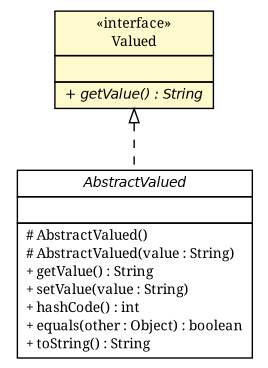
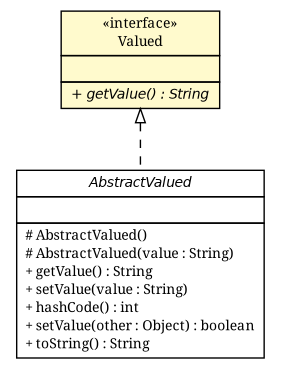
  digraph {
    nodesep=0.25
    ranksep=0.5
    fontname="Noto Serif"
    node [fontcolor=black fontname="Noto Serif" fontsize=10.0 shape=plaintext]
    n1 [label=<<table title="com.edugility.nomen.Valued" border="0" cellborder="1" cellspacing="0" cellpadding="2" port="p" bgcolor="lemonChiffon" href="./Valued.html"> 		<tr><td><table border="0" cellspacing="0" cellpadding="1"> <tr><td align="center" balign="center"> &#171;interface&#187; </td></tr> <tr><td align="center" balign="center"> Valued </td></tr> 		</table></td></tr> 		<tr><td><table border="0" cellspacing="0" cellpadding="1"> <tr><td align="left" balign="left">  </td></tr> 		</table></td></tr> 		<tr><td><table border="0" cellspacing="0" cellpadding="1"> <tr><td align="left" balign="left"><font face="Helvetica-Oblique" point-size="10.0"> + getValue() : String </font></td></tr> 		</table></td></tr> 		</table>>]
-   n2 [label=<<table title="com.edugility.nomen.AbstractValued" border="0" cellborder="1" cellspacing="0" cellpadding="2" port="p" href="./AbstractValued.html"> 		<tr><td><table border="0" cellspacing="0" cellpadding="1"> <tr><td align="center" balign="center"><font face="Helvetica-Oblique"> AbstractValued </font></td></tr> 		</table></td></tr> 		<tr><td><table border="0" cellspacing="0" cellpadding="1"> <tr><td align="left" balign="left">  </td></tr> 		</table></td></tr> 		<tr><td><table border="0" cellspacing="0" cellpadding="1"> <tr><td align="left" balign="left"> # AbstractValued() </td></tr> <tr><td align="left" balign="left"> # AbstractValued(value : String) </td></tr> <tr><td align="left" balign="left"> + getValue() : String </td></tr> <tr><td align="left" balign="left"> + setValue(value : String) </td></tr> <tr><td align="left" balign="left"> + hashCode() : int </td></tr> <tr><td align="left" balign="left"> + equals(other : Object) : boolean </td></tr> <tr><td align="left" balign="left"> + toString() : String </td></tr> 		</table></td></tr> 		</table>>]
+   n2 [label=<<table title="com.edugility.nomen.AbstractValued" border="0" cellborder="1" cellspacing="0" cellpadding="2" port="p" href="./AbstractValued.html"> 		<tr><td><table border="0" cellspacing="0" cellpadding="1"> <tr><td align="center" balign="center"><font face="Helvetica-Oblique"> AbstractValued </font></td></tr> 		</table></td></tr> 		<tr><td><table border="0" cellspacing="0" cellpadding="1"> <tr><td align="left" balign="left">  </td></tr> 		</table></td></tr> 		<tr><td><table border="0" cellspacing="0" cellpadding="1"> <tr><td align="left" balign="left"> # AbstractValued() </td></tr> <tr><td align="left" balign="left"> # AbstractValued(value : String) </td></tr> <tr><td align="left" balign="left"> + getValue() : String </td></tr> <tr><td align="left" balign="left"> + setValue(value : String) </td></tr> <tr><td align="left" balign="left"> + hashCode() : int </td></tr> <tr><td align="left" balign="left"> + setValue(other : Object) : boolean </td></tr> <tr><td align="left" balign="left"> + toString() : String </td></tr> 		</table></td></tr> 		</table>>]
    n1 -> n2 [arrowtail=empty dir=back fontname="Noto Serif" fontsize=10 headport=p labelfontname=Helvetica labelfontsize=10 style=dashed tailport=p]
  }
